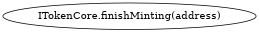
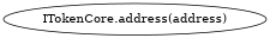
  digraph {
    fontname="DejaVu Serif"
-   "ITokenCore.finishMinting(address)" [height=0.5 width=4.128 fontname="DejaVu Serif"]
+   "ITokenCore.finishMinting(address)" [height=0.5 width=4.128 fontname="DejaVu Serif" label="ITokenCore.address(address)"]
  }
